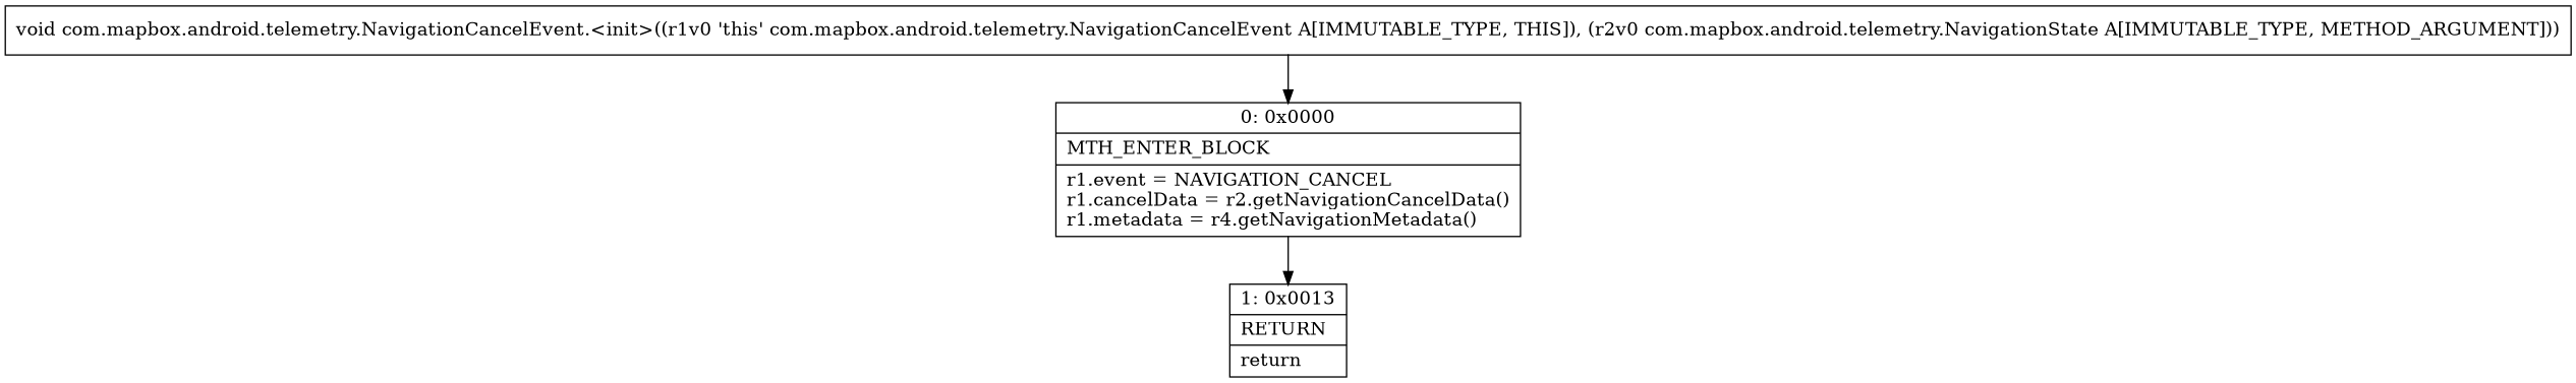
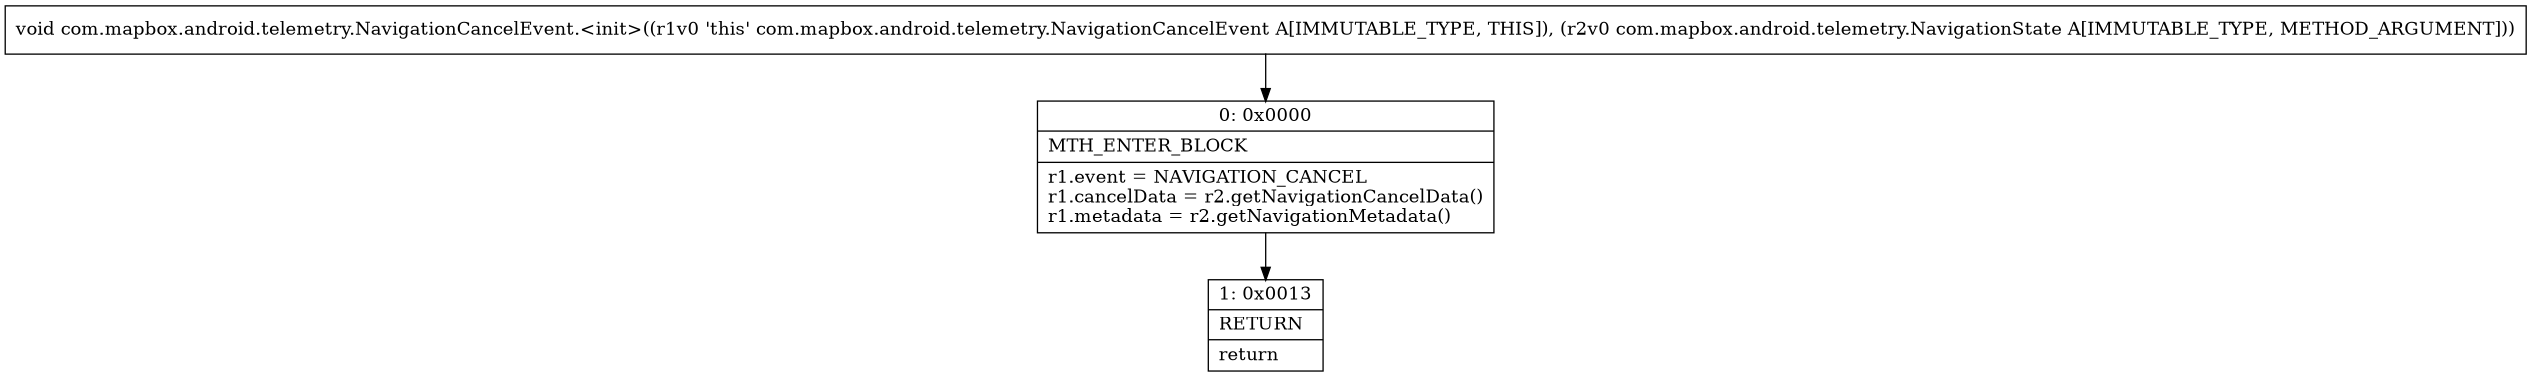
  digraph {
    node [shape=record]
-   n1 [label="{0\:\ 0x0000|MTH_ENTER_BLOCK\l|r1.event = NAVIGATION_CANCEL\lr1.cancelData = r2.getNavigationCancelData()\lr1.metadata = r4.getNavigationMetadata()\l}"]
+   n1 [label="{0\:\ 0x0000|MTH_ENTER_BLOCK\l|r1.event = NAVIGATION_CANCEL\lr1.cancelData = r2.getNavigationCancelData()\lr1.metadata = r2.getNavigationMetadata()\l}"]
    n2 [label="{1\:\ 0x0013|RETURN\l|return\l}"]
    n3 [label="{void com.mapbox.android.telemetry.NavigationCancelEvent.\<init\>((r1v0 'this' com.mapbox.android.telemetry.NavigationCancelEvent A[IMMUTABLE_TYPE, THIS]), (r2v0 com.mapbox.android.telemetry.NavigationState A[IMMUTABLE_TYPE, METHOD_ARGUMENT])) }"]
    n1 -> n2
    n3 -> n1
  }
